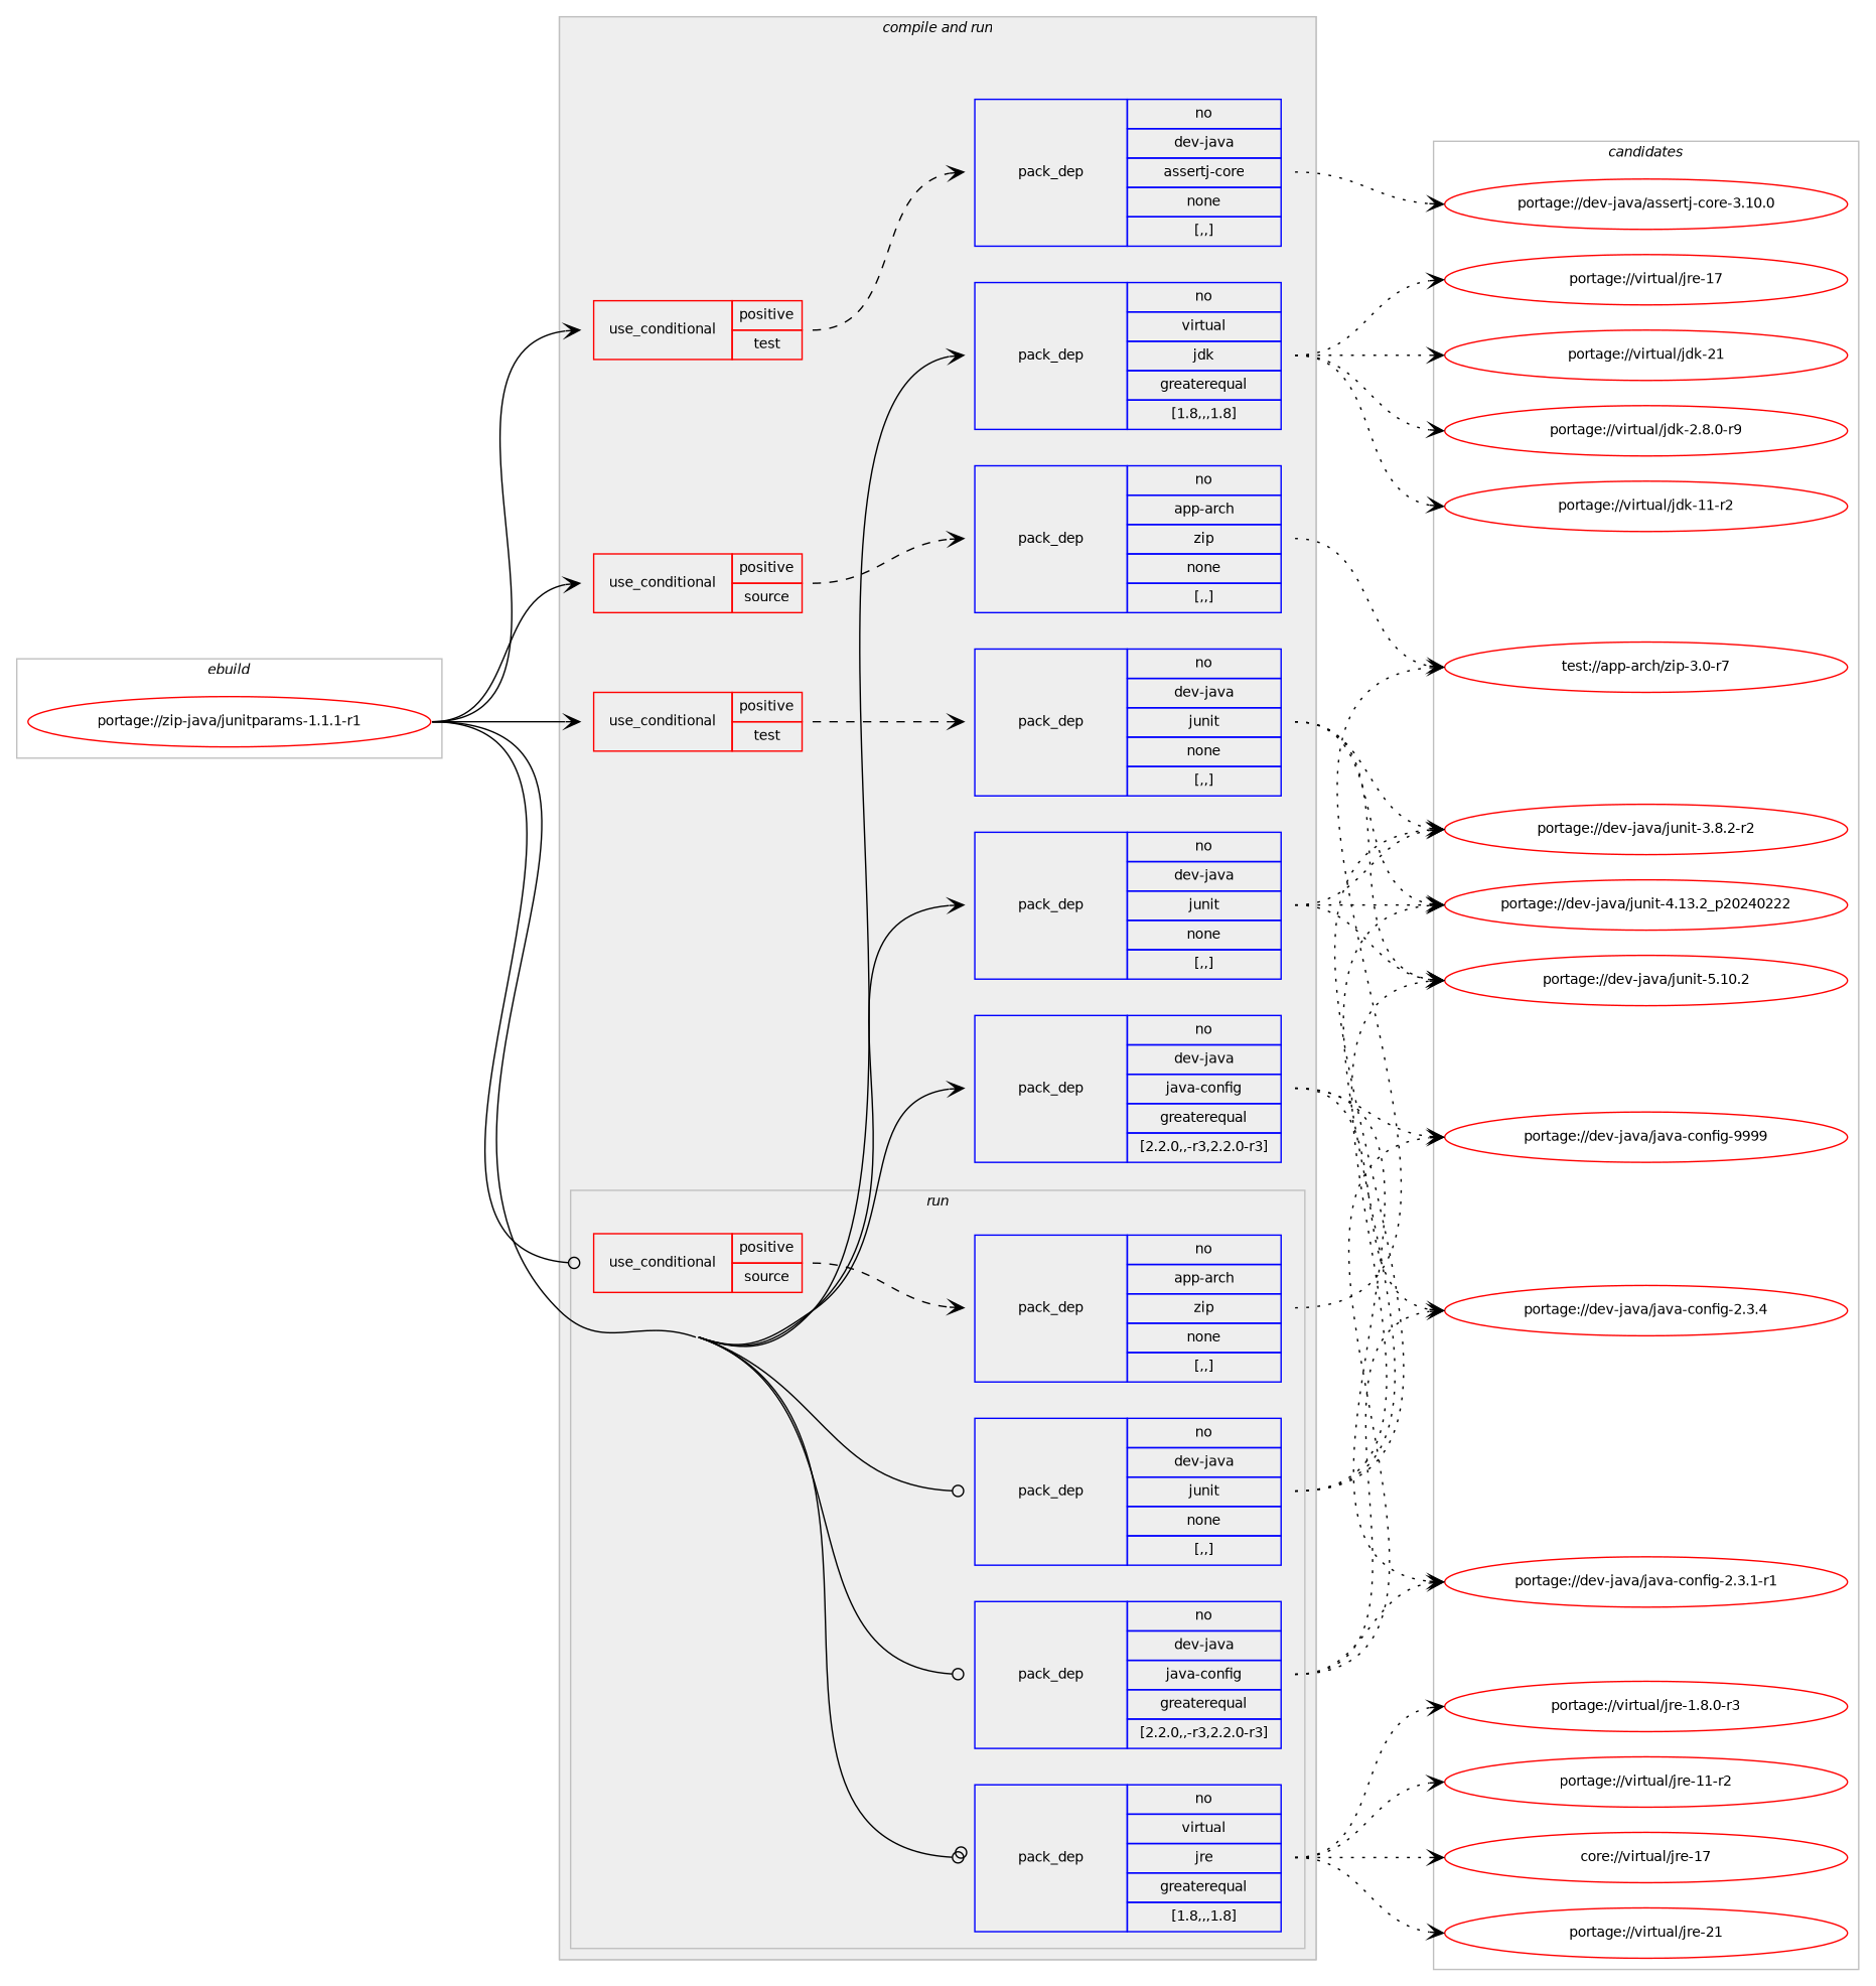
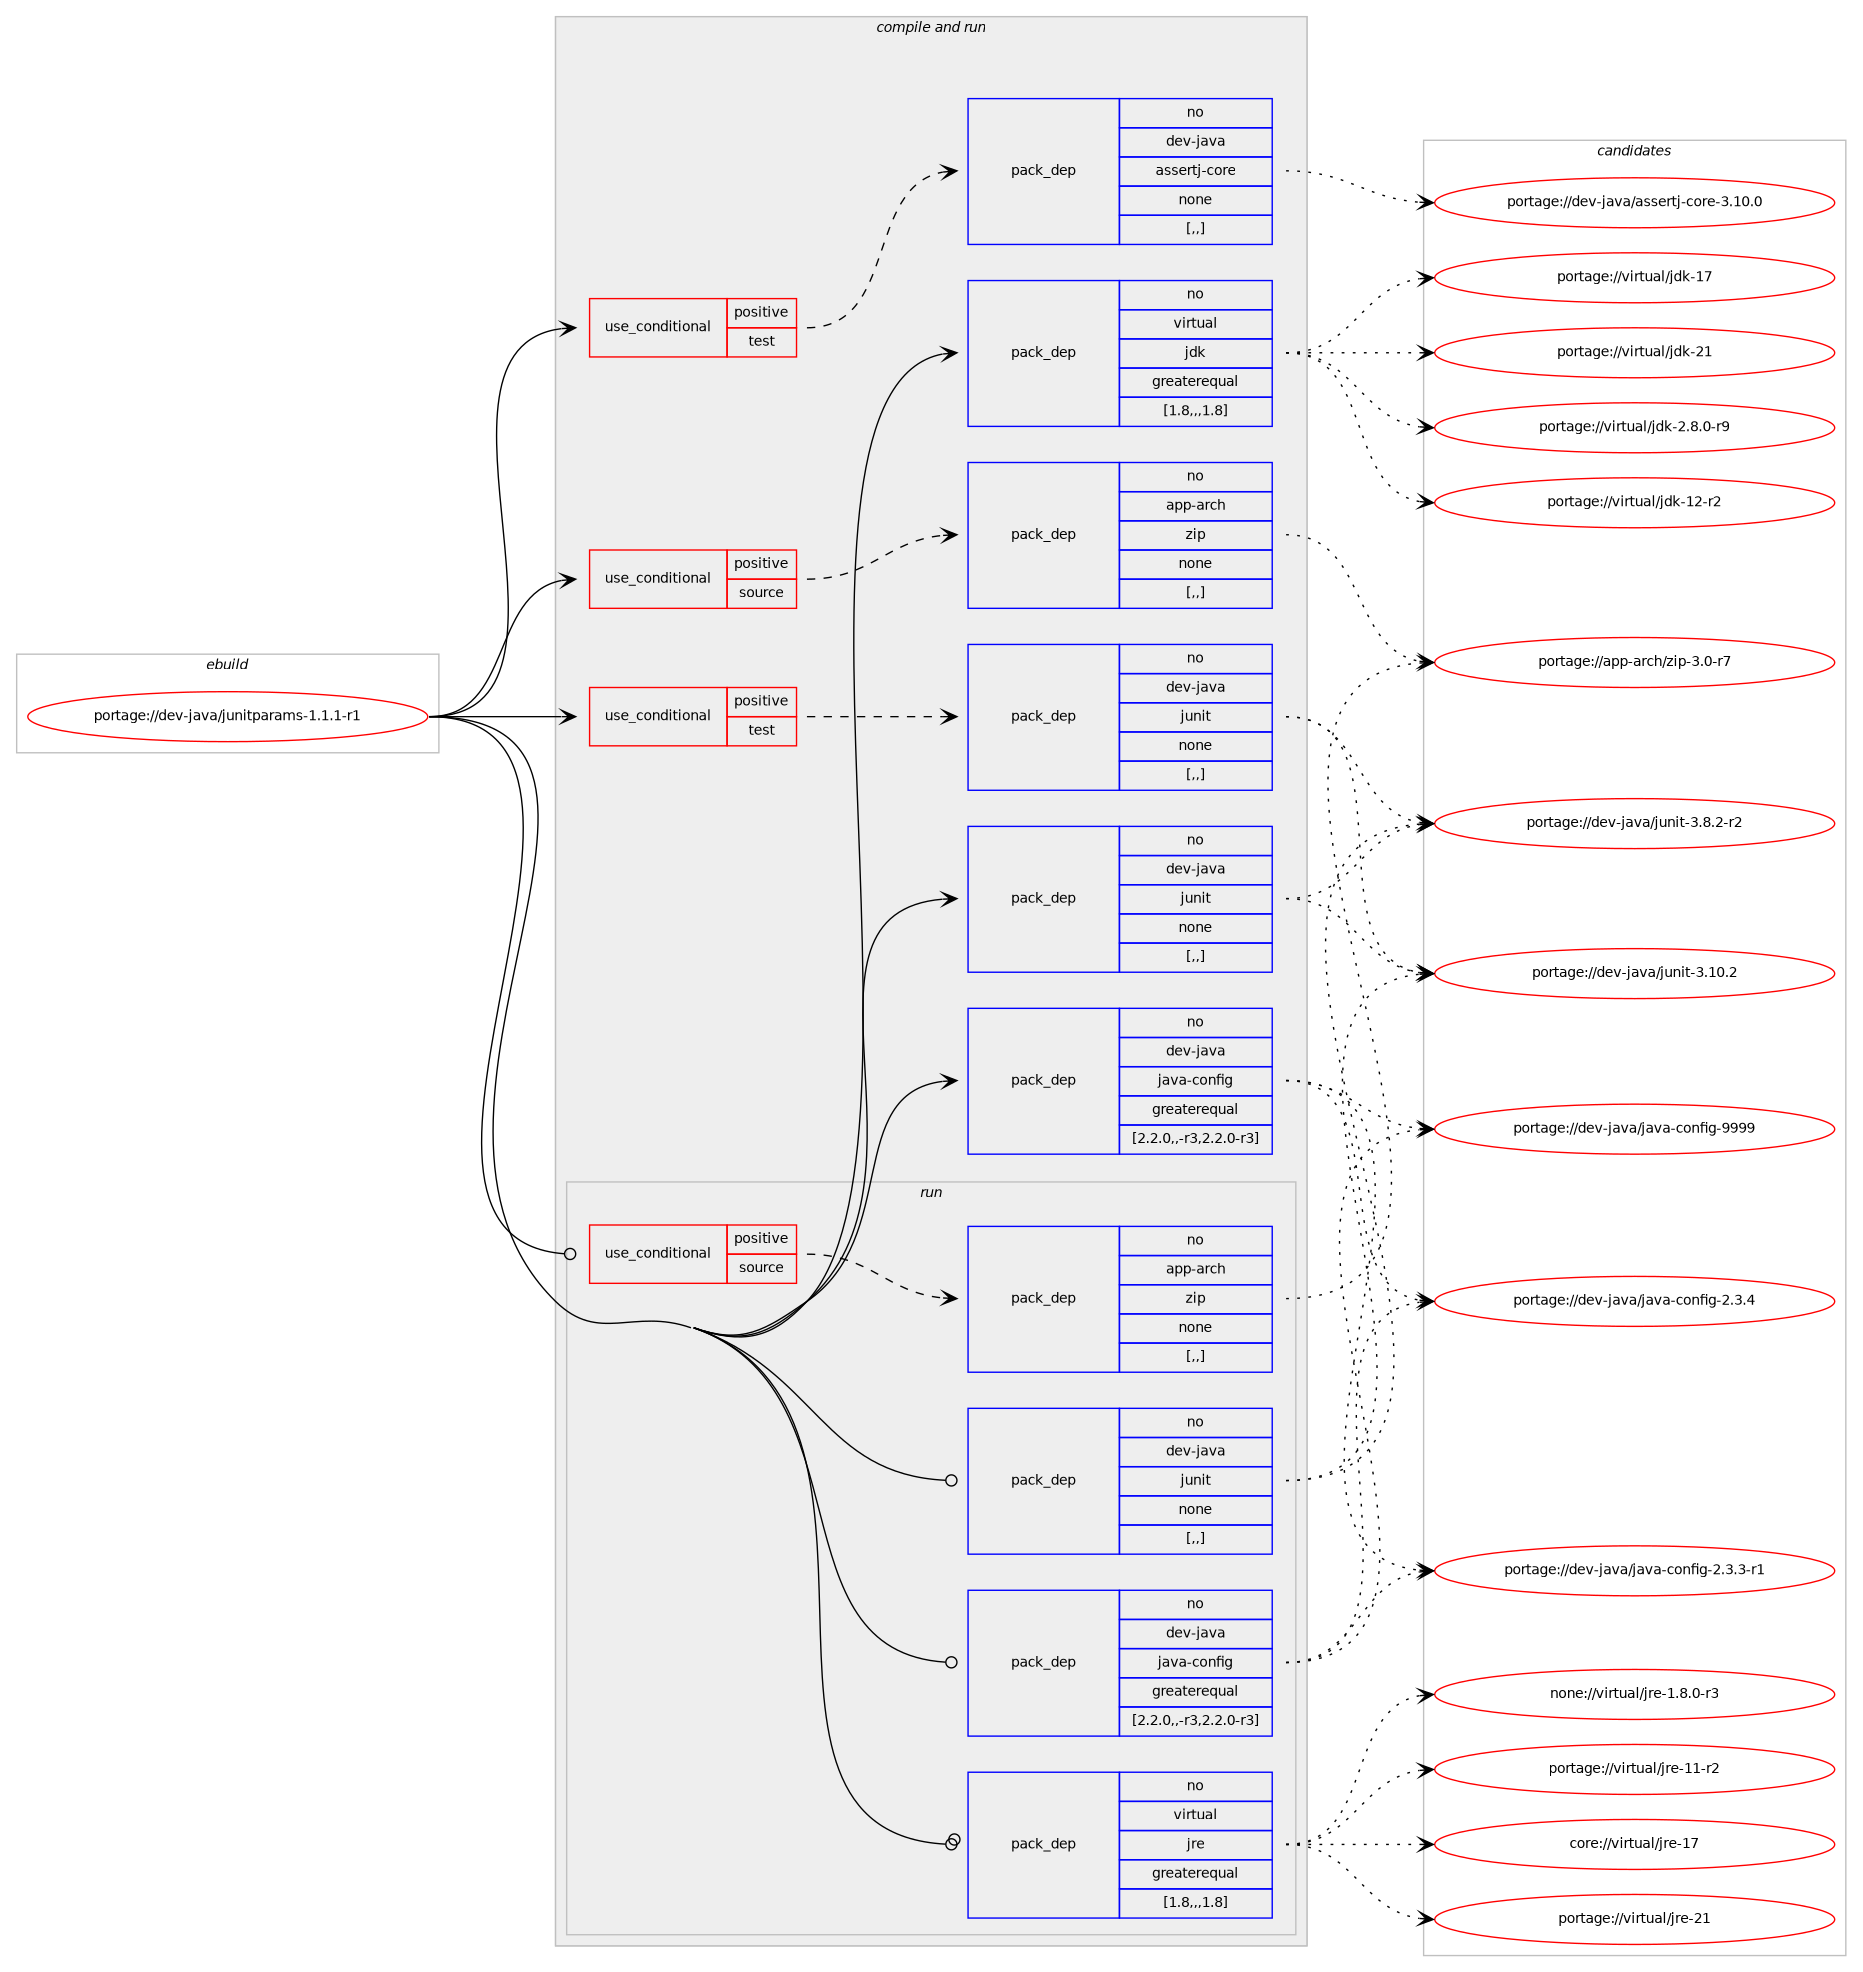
  digraph {
    compound=true
    concentrate=true
    fontname=Helvetica
    fontsize=10
    newrank=true
    rankdir=LR
    ranksep=1.5
    node [color=red fontname=Helvetica fontsize=10]
    edge [arrowhead=vee headport=w style=dotted tailport=e weight=100]
-   n1 [label="portage://zip-java/junitparams-1.1.1-r1" width=4]
+   n1 [label="portage://dev-java/junitparams-1.1.1-r1" width=4]
    n2 [color=blue label=<<TABLE BORDER="0" CELLBORDER="1" CELLSPACING="0" CELLPADDING="4" WIDTH="220"><TR><TD ROWSPAN="6" CELLPADDING="30">pack_dep</TD></TR><TR><TD WIDTH="110">no</TD></TR><TR><TD>app-arch</TD></TR><TR><TD>zip</TD></TR><TR><TD>none</TD></TR><TR><TD>[,,]</TD></TR></TABLE>> shape=none]
    n3 [label=<<TABLE BORDER="0" CELLBORDER="1" CELLSPACING="0" CELLPADDING="4"><TR><TD ROWSPAN="3" CELLPADDING="10">use_conditional</TD></TR><TR><TD>positive</TD></TR><TR><TD>source</TD></TR></TABLE>> shape=none]
    n4 [color=blue label=<<TABLE BORDER="0" CELLBORDER="1" CELLSPACING="0" CELLPADDING="4" WIDTH="220"><TR><TD ROWSPAN="6" CELLPADDING="30">pack_dep</TD></TR><TR><TD WIDTH="110">no</TD></TR><TR><TD>dev-java</TD></TR><TR><TD>assertj-core</TD></TR><TR><TD>none</TD></TR><TR><TD>[,,]</TD></TR></TABLE>> shape=none]
    n5 [label=<<TABLE BORDER="0" CELLBORDER="1" CELLSPACING="0" CELLPADDING="4"><TR><TD ROWSPAN="3" CELLPADDING="10">use_conditional</TD></TR><TR><TD>positive</TD></TR><TR><TD>test</TD></TR></TABLE>> shape=none]
    n6 [color=blue label=<<TABLE BORDER="0" CELLBORDER="1" CELLSPACING="0" CELLPADDING="4" WIDTH="220"><TR><TD ROWSPAN="6" CELLPADDING="30">pack_dep</TD></TR><TR><TD WIDTH="110">no</TD></TR><TR><TD>dev-java</TD></TR><TR><TD>junit</TD></TR><TR><TD>none</TD></TR><TR><TD>[,,]</TD></TR></TABLE>> shape=none]
    n7 [label=<<TABLE BORDER="0" CELLBORDER="1" CELLSPACING="0" CELLPADDING="4"><TR><TD ROWSPAN="3" CELLPADDING="10">use_conditional</TD></TR><TR><TD>positive</TD></TR><TR><TD>test</TD></TR></TABLE>> shape=none]
    n8 [color=blue label=<<TABLE BORDER="0" CELLBORDER="1" CELLSPACING="0" CELLPADDING="4" WIDTH="220"><TR><TD ROWSPAN="6" CELLPADDING="30">pack_dep</TD></TR><TR><TD WIDTH="110">no</TD></TR><TR><TD>dev-java</TD></TR><TR><TD>java-config</TD></TR><TR><TD>greaterequal</TD></TR><TR><TD>[2.2.0,,-r3,2.2.0-r3]</TD></TR></TABLE>> shape=none]
    n9 [color=blue label=<<TABLE BORDER="0" CELLBORDER="1" CELLSPACING="0" CELLPADDING="4" WIDTH="220"><TR><TD ROWSPAN="6" CELLPADDING="30">pack_dep</TD></TR><TR><TD WIDTH="110">no</TD></TR><TR><TD>dev-java</TD></TR><TR><TD>junit</TD></TR><TR><TD>none</TD></TR><TR><TD>[,,]</TD></TR></TABLE>> shape=none]
    n10 [color=blue label=<<TABLE BORDER="0" CELLBORDER="1" CELLSPACING="0" CELLPADDING="4" WIDTH="220"><TR><TD ROWSPAN="6" CELLPADDING="30">pack_dep</TD></TR><TR><TD WIDTH="110">no</TD></TR><TR><TD>virtual</TD></TR><TR><TD>jdk</TD></TR><TR><TD>greaterequal</TD></TR><TR><TD>[1.8,,,1.8]</TD></TR></TABLE>> shape=none]
    n11 [color=blue label=<<TABLE BORDER="0" CELLBORDER="1" CELLSPACING="0" CELLPADDING="4" WIDTH="220"><TR><TD ROWSPAN="6" CELLPADDING="30">pack_dep</TD></TR><TR><TD WIDTH="110">no</TD></TR><TR><TD>app-arch</TD></TR><TR><TD>zip</TD></TR><TR><TD>none</TD></TR><TR><TD>[,,]</TD></TR></TABLE>> shape=none]
    n12 [label=<<TABLE BORDER="0" CELLBORDER="1" CELLSPACING="0" CELLPADDING="4"><TR><TD ROWSPAN="3" CELLPADDING="10">use_conditional</TD></TR><TR><TD>positive</TD></TR><TR><TD>source</TD></TR></TABLE>> shape=none]
    n13 [color=blue label=<<TABLE BORDER="0" CELLBORDER="1" CELLSPACING="0" CELLPADDING="4" WIDTH="220"><TR><TD ROWSPAN="6" CELLPADDING="30">pack_dep</TD></TR><TR><TD WIDTH="110">no</TD></TR><TR><TD>dev-java</TD></TR><TR><TD>java-config</TD></TR><TR><TD>greaterequal</TD></TR><TR><TD>[2.2.0,,-r3,2.2.0-r3]</TD></TR></TABLE>> shape=none]
    n14 [color=blue label=<<TABLE BORDER="0" CELLBORDER="1" CELLSPACING="0" CELLPADDING="4" WIDTH="220"><TR><TD ROWSPAN="6" CELLPADDING="30">pack_dep</TD></TR><TR><TD WIDTH="110">no</TD></TR><TR><TD>dev-java</TD></TR><TR><TD>junit</TD></TR><TR><TD>none</TD></TR><TR><TD>[,,]</TD></TR></TABLE>> shape=none]
    n15 [color=blue label=<<TABLE BORDER="0" CELLBORDER="1" CELLSPACING="0" CELLPADDING="4" WIDTH="220"><TR><TD ROWSPAN="6" CELLPADDING="30">pack_dep</TD></TR><TR><TD WIDTH="110">no</TD></TR><TR><TD>virtual</TD></TR><TR><TD>jre</TD></TR><TR><TD>greaterequal</TD></TR><TR><TD>[1.8,,,1.8]</TD></TR></TABLE>> shape=none]
-   n16 [label="test://app-arch/zip-3.0-r7" width=4]
+   n16 [label="portage://app-arch/zip-3.0-r7" width=4]
    n17 [label="portage://dev-java/assertj-core-3.10.0" width=4]
    n18 [label="portage://dev-java/junit-3.8.2-r2" width=4]
-   n19 [label="portage://dev-java/junit-4.13.2_p20240222" width=4]
-   n20 [label="portage://dev-java/junit-5.10.2" width=4]
-   n21 [label="portage://dev-java/java-config-2.3.1-r1" width=4]
+   n20 [label="portage://dev-java/junit-3.10.2" width=4]
+   n21 [label="portage://dev-java/java-config-2.3.3-r1" width=4]
    n22 [label="portage://dev-java/java-config-2.3.4" width=4]
    n23 [label="portage://dev-java/java-config-9999" width=4]
    n24 [label="portage://virtual/jdk-2.8.0-r9" width=4]
-   n25 [label="portage://virtual/jdk-11-r2" width=4]
-   n26 [label="portage://virtual/jre-17" width=4]
+   n25 [label="portage://virtual/jdk-12-r2" width=4]
+   n26 [label="portage://virtual/jdk-17" width=4]
    n27 [label="portage://virtual/jdk-21" width=4]
-   n28 [label="portage://virtual/jre-1.8.0-r3" width=4]
+   n28 [label="none://virtual/jre-1.8.0-r3" width=4]
    n29 [label="portage://virtual/jre-11-r2" width=4]
    n30 [label="core://virtual/jre-17" width=4]
    n31 [label="portage://virtual/jre-21" width=4]
    subgraph cluster_1 {
      color=gray
      label=<<i>ebuild</i>>
      rank=same
      n1
    }
    subgraph cluster_2 {
      color=gray
      label=<<i>dependencies</i>>
      subgraph cluster_3 {
        color=gray
        fillcolor="#eeeeee"
        label=<<i>compile</i>>
        style=filled
        subgraph sub_4 {
          color=gray
          fillcolor="#eeeeee"
          label=<<i>compile</i>>
          style=filled
          n3
          subgraph sub_5 {
            color=gray
            fillcolor="#eeeeee"
            label=<<i>compile</i>>
            style=filled
            n2
          }
        }
        subgraph sub_6 {
          color=gray
          fillcolor="#eeeeee"
          label=<<i>compile</i>>
          style=filled
          n5
          subgraph sub_7 {
            color=gray
            fillcolor="#eeeeee"
            label=<<i>compile</i>>
            style=filled
            n4
          }
        }
        subgraph sub_8 {
          color=gray
          fillcolor="#eeeeee"
          label=<<i>compile</i>>
          style=filled
          n7
          subgraph sub_9 {
            color=gray
            fillcolor="#eeeeee"
            label=<<i>compile</i>>
            style=filled
            n6
          }
        }
        subgraph sub_10 {
          color=gray
          fillcolor="#eeeeee"
          label=<<i>compile</i>>
          style=filled
          n8
        }
        subgraph sub_11 {
          color=gray
          fillcolor="#eeeeee"
          label=<<i>compile</i>>
          style=filled
          n9
        }
        subgraph sub_12 {
          color=gray
          fillcolor="#eeeeee"
          label=<<i>compile</i>>
          style=filled
          n10
        }
      }
      subgraph cluster_13 {
        color=gray
        fillcolor="#eeeeee"
        label=<<i>compile and run</i>>
        style=filled
      }
      subgraph cluster_14 {
        color=gray
        fillcolor="#eeeeee"
        label=<<i>run</i>>
        style=filled
        subgraph sub_15 {
          color=gray
          fillcolor="#eeeeee"
          label=<<i>run</i>>
          style=filled
          n12
          subgraph sub_16 {
            color=gray
            fillcolor="#eeeeee"
            label=<<i>run</i>>
            style=filled
            n11
          }
        }
        subgraph sub_17 {
          color=gray
          fillcolor="#eeeeee"
          label=<<i>run</i>>
          style=filled
          n13
        }
        subgraph sub_18 {
          color=gray
          fillcolor="#eeeeee"
          label=<<i>run</i>>
          style=filled
          n14
        }
        subgraph sub_19 {
          color=gray
          fillcolor="#eeeeee"
          label=<<i>run</i>>
          style=filled
          n15
        }
      }
    }
    subgraph cluster_20 {
      color=gray
      label=<<i>candidates</i>>
      rank=same
      subgraph sub_21 {
        color=black
        label=<<i>candidates</i>>
        nodesep=1
        rank=same
        n16
      }
      subgraph sub_22 {
        color=black
        label=<<i>candidates</i>>
        nodesep=1
        rank=same
        n17
      }
      subgraph sub_23 {
        color=black
        label=<<i>candidates</i>>
        nodesep=1
        rank=same
        n18
-       n19
        n20
      }
      subgraph sub_24 {
        color=black
        label=<<i>candidates</i>>
        nodesep=1
        rank=same
        n21
        n22
        n23
      }
      subgraph sub_25 {
        color=black
        label=<<i>candidates</i>>
        nodesep=1
        rank=same
        n18
-       n19
        n20
      }
      subgraph sub_26 {
        color=black
        label=<<i>candidates</i>>
        nodesep=1
        rank=same
        n24
        n25
        n26
        n27
      }
      subgraph sub_27 {
        color=black
        label=<<i>candidates</i>>
        nodesep=1
        rank=same
        n16
      }
      subgraph sub_28 {
        color=black
        label=<<i>candidates</i>>
        nodesep=1
        rank=same
        n21
        n22
        n23
      }
      subgraph sub_29 {
        color=black
        label=<<i>candidates</i>>
        nodesep=1
        rank=same
        n18
-       n19
        n20
      }
      subgraph sub_30 {
        color=black
        label=<<i>candidates</i>>
        nodesep=1
        rank=same
        n28
        n29
        n30
        n31
      }
    }
    n1 -> n3 [style=solid weight=20]
    n1 -> n5 [style=solid weight=20]
    n1 -> n7 [style=solid weight=20]
    n1 -> n8 [style=solid weight=20]
    n1 -> n9 [style=solid weight=20]
    n1 -> n10 [style=solid weight=20]
    n1 -> n12 [arrowhead=odot style=solid weight=20]
    n1 -> n13 [arrowhead=odot style=solid weight=20]
    n1 -> n14 [arrowhead=odot style=solid weight=20]
    n1 -> n15 [arrowhead=odot style=solid weight=20]
    n2 -> n16
    n3 -> n2 [style=dashed weight=20]
    n4 -> n17
    n5 -> n4 [style=dashed weight=20]
    n6 -> n18
-   n6 -> n19
    n6 -> n20
    n7 -> n6 [style=dashed weight=20]
    n8 -> n21
    n8 -> n22
    n8 -> n23
    n9 -> n18
-   n9 -> n19
    n9 -> n20
    n10 -> n24
    n10 -> n25
    n10 -> n26
    n10 -> n27
    n11 -> n16
    n12 -> n11 [style=dashed weight=20]
    n13 -> n21
    n13 -> n22
    n13 -> n23
    n14 -> n18
-   n14 -> n19
    n14 -> n20
    n15 -> n28
    n15 -> n29
    n15 -> n30
    n15 -> n31
  }
